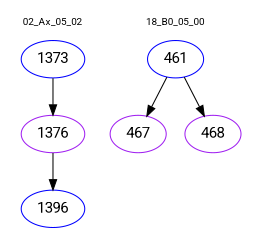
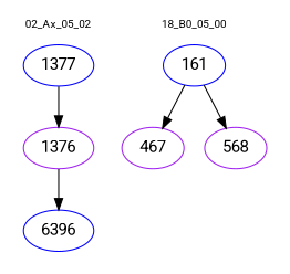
  digraph {
    fontname=Roboto
    node [color=purple fontname=Roboto]
    edge [color=black fontname=Roboto]
    n1 [label=1376]
-   n2 [color=blue label=1373]
-   n3 [color=blue label=1396]
-   n4 [color=blue label=461]
+   n2 [color=blue label=1377]
+   n3 [color=blue label=6396]
+   n4 [color=blue label=161]
    n5 [label=467]
-   n6 [label=468]
+   n6 [label=568]
    subgraph cluster_1 {
      color=white
      fontsize=10
      label="02_Ax_05_02"
      n1
      n2
      n3
    }
    subgraph cluster_2 {
      color=white
      fontsize=10
      label="18_B0_05_00"
      n4
      n5
      n6
    }
    n1 -> n3
    n2 -> n1
    n4 -> n5
    n4 -> n6
  }
